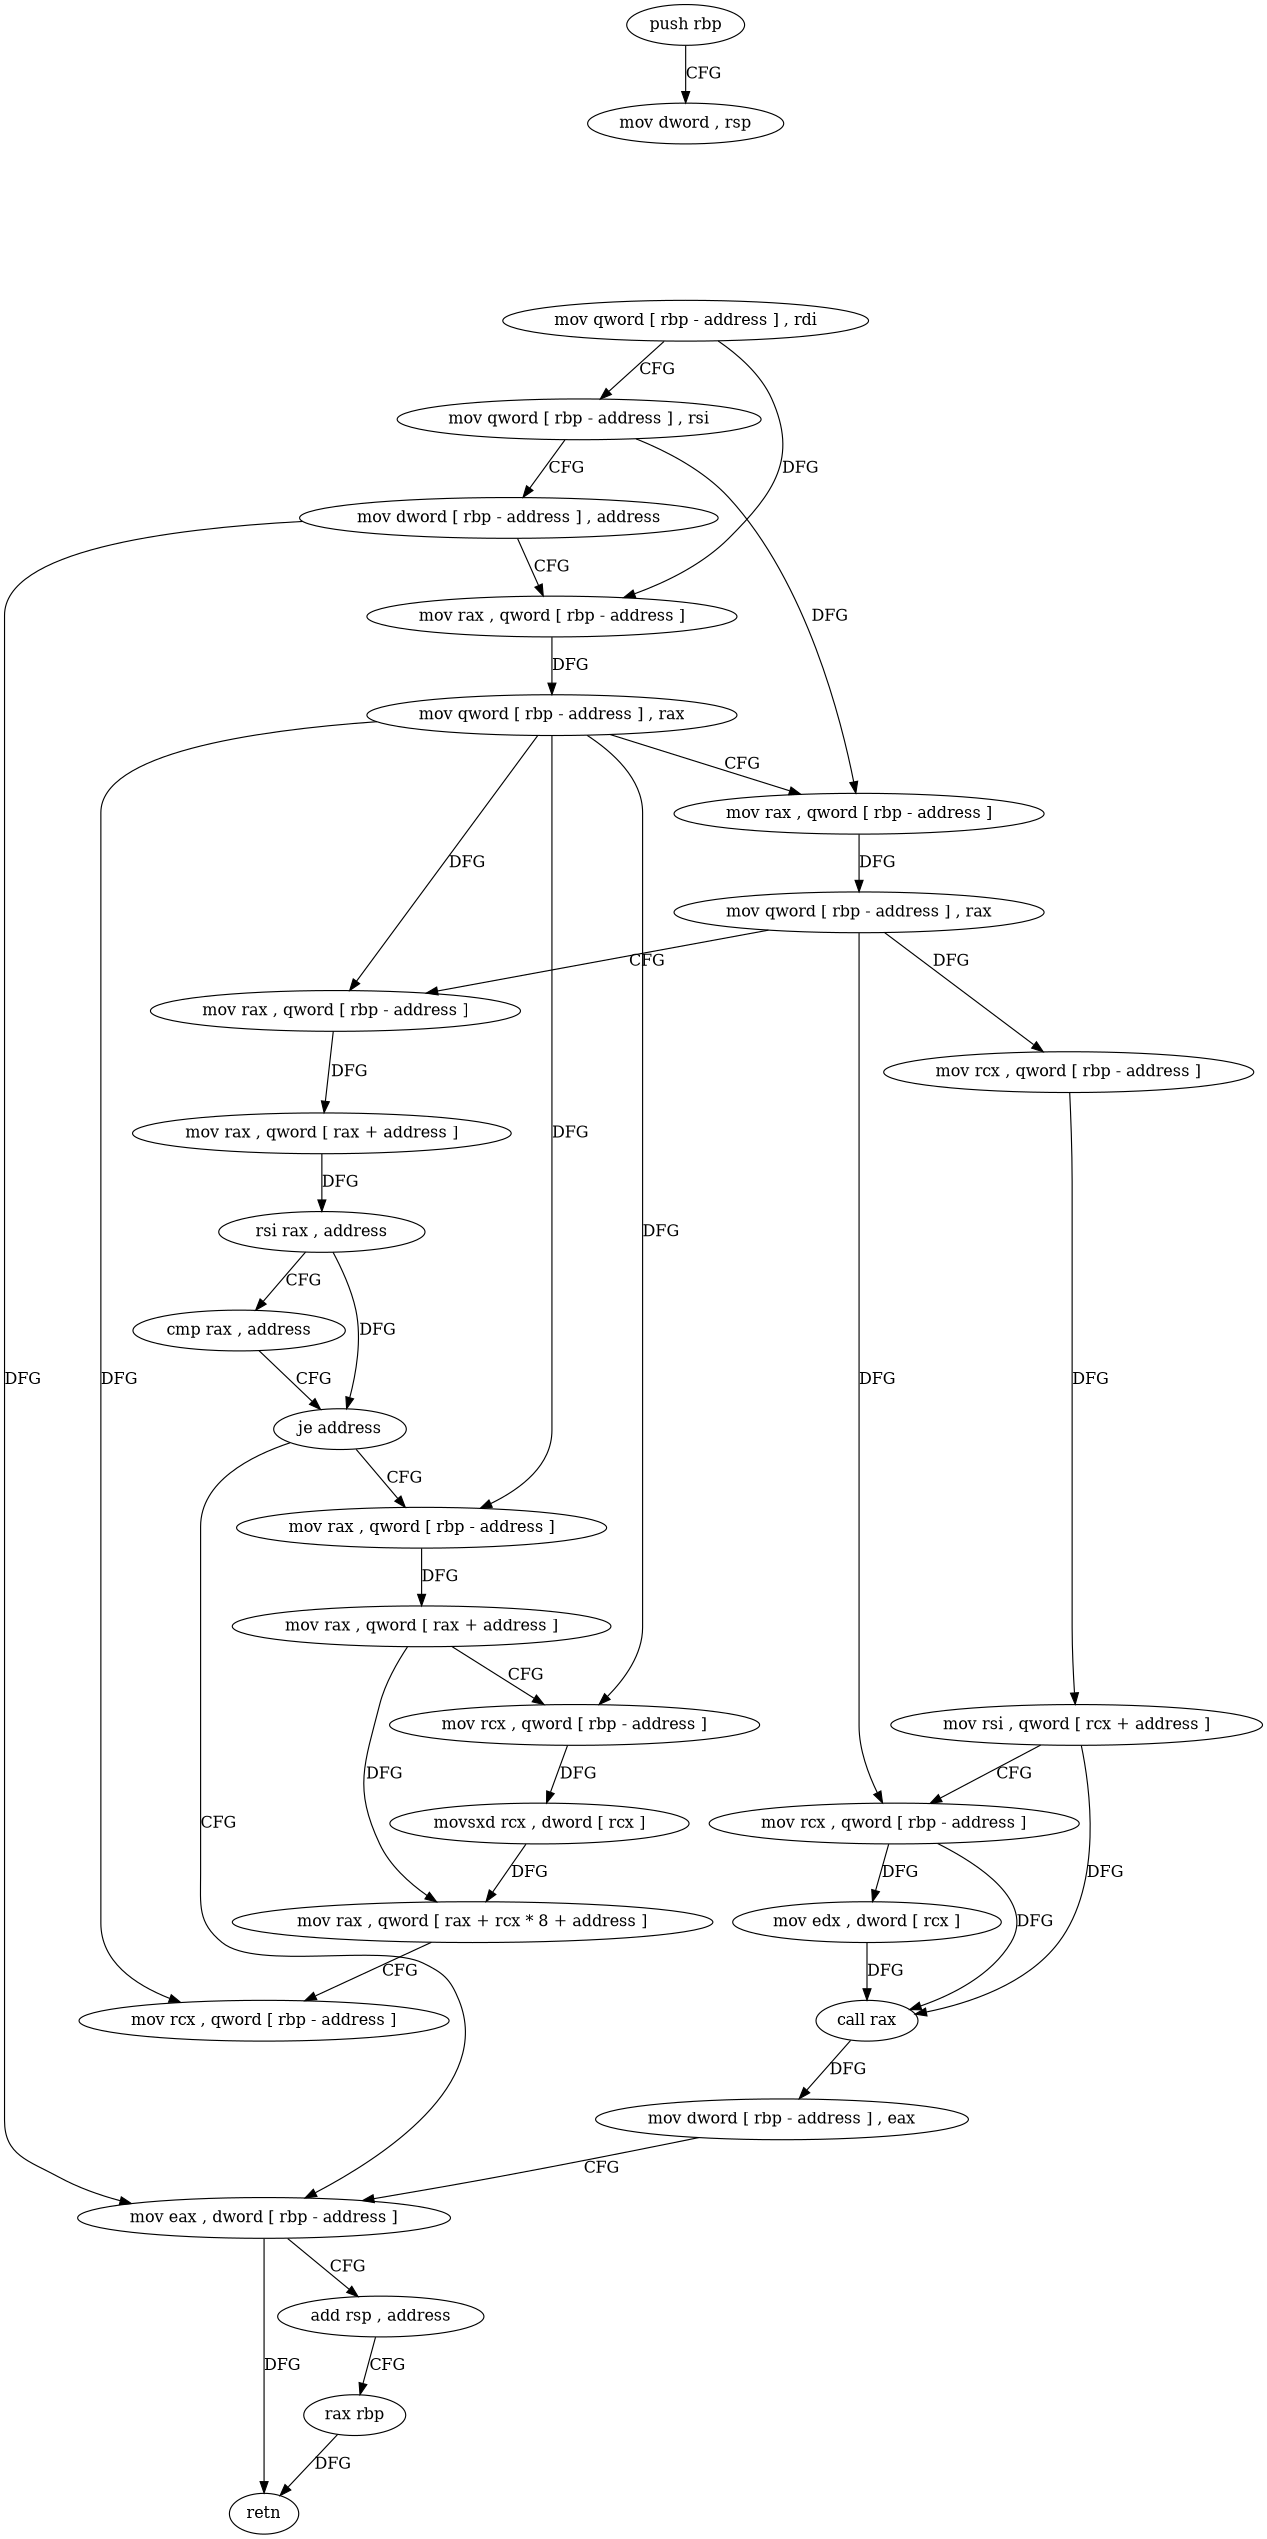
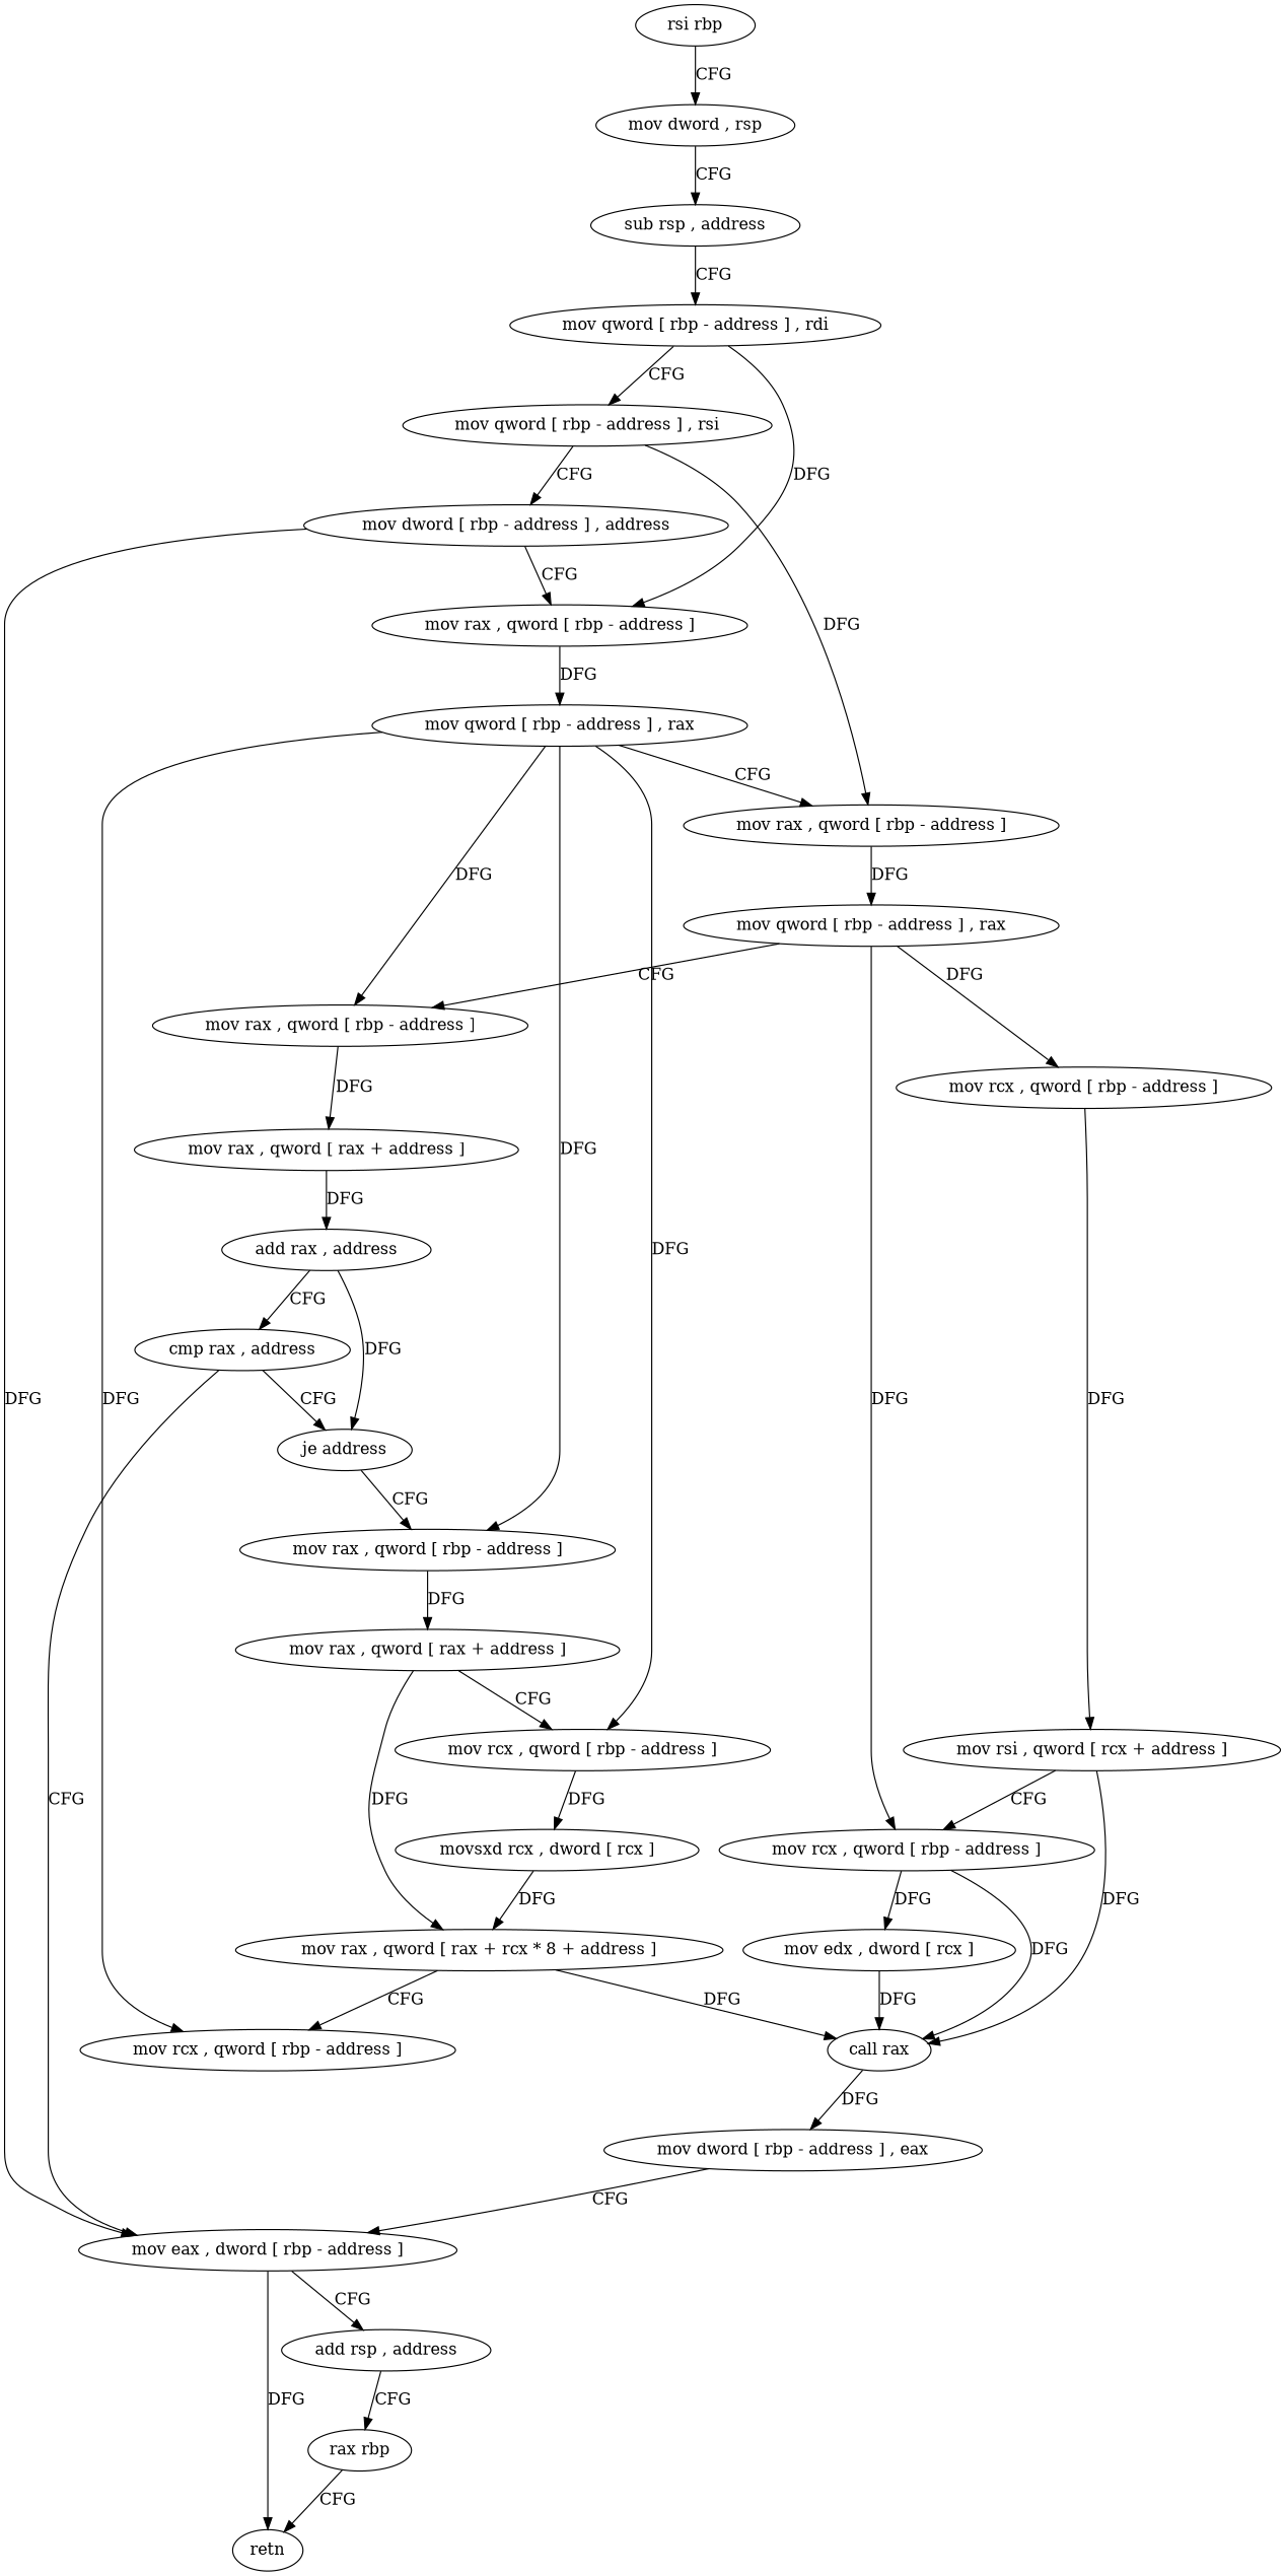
  digraph {
-   n1 [label="push rbp"]
+   n1 [label="rsi rbp"]
    n2 [label="mov dword , rsp"]
+   n3 [label="sub rsp , address"]
    n4 [label="mov qword [ rbp - address ] , rdi"]
    n5 [label="mov qword [ rbp - address ] , rsi"]
    n6 [label="mov rax , qword [ rbp - address ]"]
    n7 [label="mov dword [ rbp - address ] , address"]
    n8 [label="mov rax , qword [ rbp - address ]"]
    n9 [label="mov qword [ rbp - address ] , rax"]
    n10 [label="mov eax , dword [ rbp - address ]"]
    n11 [label="mov qword [ rbp - address ] , rax"]
    n12 [label="add rsp , address"]
    n13 [label=retn]
    n14 [label="mov rax , qword [ rbp - address ]"]
    n15 [label="mov rax , qword [ rbp - address ]"]
    n16 [label="mov rcx , qword [ rbp - address ]"]
    n17 [label="mov rcx , qword [ rbp - address ]"]
    n18 [label="mov rax , qword [ rax + address ]"]
    n19 [label="mov rax , qword [ rax + address ]"]
    n20 [label="movsxd rcx , dword [ rcx ]"]
    n21 [label="mov rcx , qword [ rbp - address ]"]
    n22 [label="mov rcx , qword [ rbp - address ]"]
    n23 [label="mov rsi , qword [ rcx + address ]"]
    n24 [label="call rax"]
    n25 [label="mov edx , dword [ rcx ]"]
-   n26 [label="rsi rax , address"]
+   n26 [label="add rax , address"]
    n27 [label="cmp rax , address"]
    n28 [label="je address"]
    n29 [label="rax rbp"]
    n30 [label="mov rax , qword [ rax + rcx * 8 + address ]"]
    n31 [label="mov dword [ rbp - address ] , eax"]
    n1 -> n2 [label=CFG]
+   n2 -> n3 [label=CFG]
+   n3 -> n4 [label=CFG]
    n4 -> n5 [label=CFG]
    n4 -> n6 [label=DFG]
    n5 -> n7 [label=CFG]
    n5 -> n8 [label=DFG]
    n6 -> n9 [label=DFG]
    n7 -> n6 [label=CFG]
    n7 -> n10 [label=DFG]
    n8 -> n11 [label=DFG]
    n9 -> n8 [label=CFG]
    n9 -> n14 [label=DFG]
    n9 -> n15 [label=DFG]
    n9 -> n16 [label=DFG]
    n9 -> n17 [label=DFG]
    n10 -> n12 [label=CFG]
    n10 -> n13 [label=DFG]
    n11 -> n14 [label=CFG]
    n11 -> n21 [label=DFG]
    n11 -> n22 [label=DFG]
    n12 -> n29 [label=CFG]
    n14 -> n18 [label=DFG]
    n15 -> n19 [label=DFG]
    n16 -> n20 [label=DFG]
    n18 -> n26 [label=DFG]
    n19 -> n16 [label=CFG]
    n19 -> n30 [label=DFG]
    n20 -> n30 [label=DFG]
    n21 -> n23 [label=DFG]
    n22 -> n24 [label=DFG]
    n22 -> n25 [label=DFG]
    n23 -> n22 [label=CFG]
    n23 -> n24 [label=DFG]
    n24 -> n31 [label=DFG]
    n25 -> n24 [label=DFG]
    n26 -> n27 [label=CFG]
    n26 -> n28 [label=DFG]
    n27 -> n28 [label=CFG]
-   n28 -> n10 [label=CFG]
+   n27 -> n10 [label=CFG]
    n28 -> n15 [label=CFG]
-   n29 -> n13 [label=DFG]
+   n29 -> n13 [label=CFG]
    n30 -> n17 [label=CFG]
+   n30 -> n24 [label=DFG]
    n31 -> n10 [label=CFG]
  }
